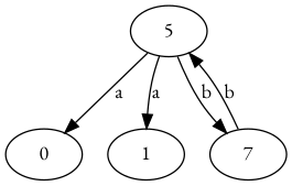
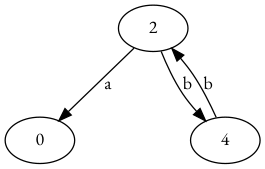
  strict digraph {
    fontname="EB Garamond"
    node [fontname="EB Garamond"]
    edge [fontname="EB Garamond"]
-   2 [label=5]
+   2
    0
-   1
-   4 [label=7]
+   4
    2 -> 0 [label=a]
-   2 -> 1 [label=a]
    2 -> 4 [label=b]
    4 -> 2 [label=b]
  }
